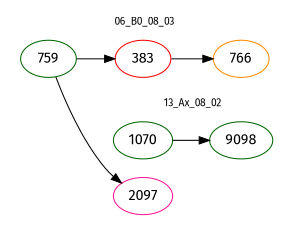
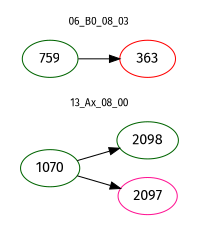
  digraph {
    fontname="Fira Sans"
    rankdir=LR
    node [color=darkgreen fontname="Fira Sans"]
    edge [color=black fontname="Fira Sans"]
    n1 [label=1070]
    n2 [color=deeppink label=2097]
-   n3 [label=9098]
-   n4 [color=red label=383]
-   n5 [color=darkorange label=766]
+   n3 [label=2098]
+   n4 [color=red label=363]
    n6 [label=759]
    subgraph cluster_1 {
      color=white
      fontsize=10
-     label="13_Ax_08_02"
+     label="13_Ax_08_00"
      n1
      n2
      n3
    }
    subgraph cluster_2 {
      color=white
      fontsize=10
      label="06_B0_08_03"
      n4
-     n5
      n6
    }
-   n6 -> n2
+   n1 -> n2
    n1 -> n3
-   n4 -> n5
    n6 -> n4
  }
